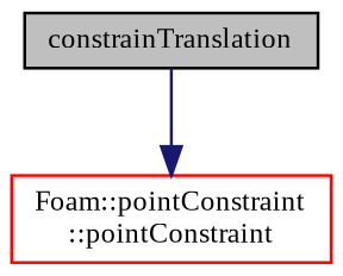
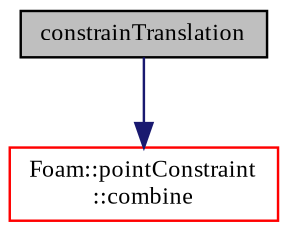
  digraph {
    rankdir=TB
    fontname="Liberation Serif"
    node [fontname="Liberation Serif" fontsize=10 shape=record]
    n1 [color=black fillcolor=grey75 fontcolor=black height=0.2 label=constrainTranslation style=filled width=0.4]
-   n2 [color=red height=0.2 label="Foam::pointConstraint\l::pointConstraint" width=0.4]
+   n2 [color=red height=0.2 label="Foam::pointConstraint\l::combine" width=0.4]
    n1 -> n2 [color=midnightblue fontname="Liberation Serif" fontsize=10 labelfontname=FreeSans labelfontsize=10 style=solid]
  }
